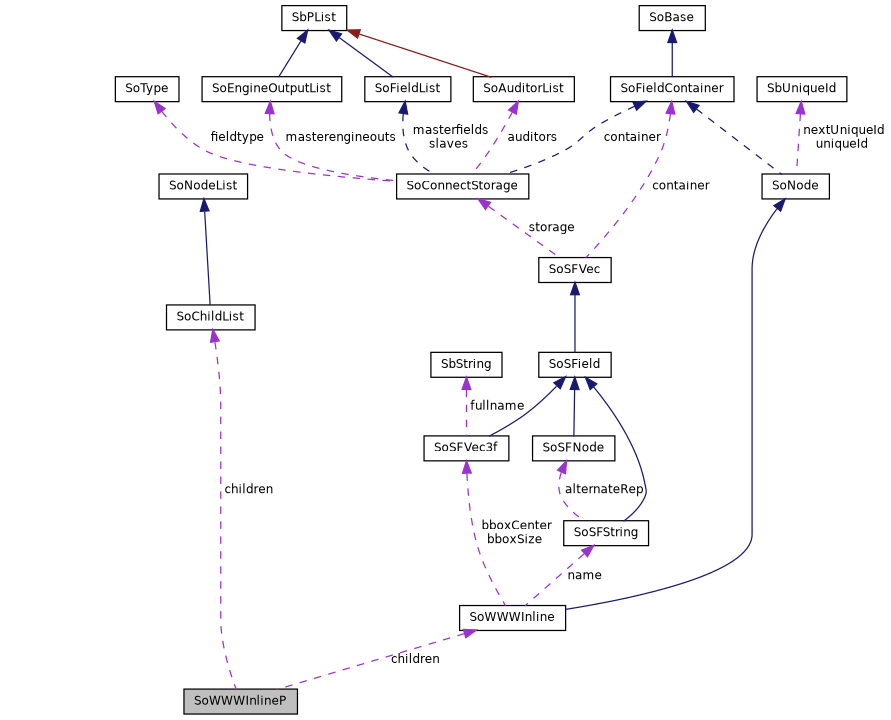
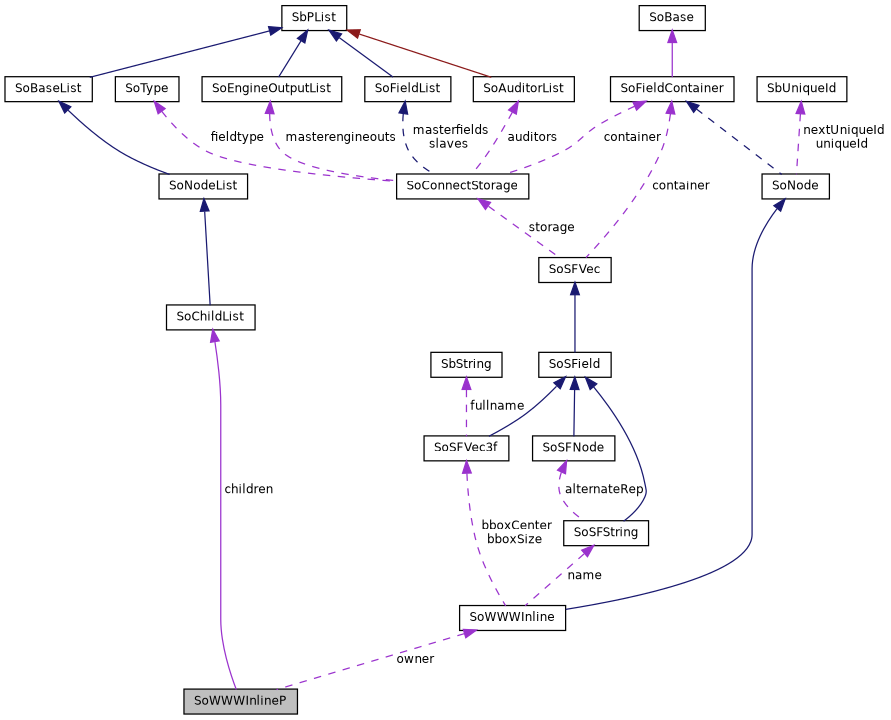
  digraph {
    node [color=black fillcolor=white fontname=Helvetica fontsize=10 shape=record style=filled]
    edge [color=darkorchid3 dir=back fontname=Helvetica fontsize=10 labelfontname=Helvetica labelfontsize=10 style=dashed]
    n1 [fillcolor=grey75 fontcolor=black height=0.2 label=SoWWWInlineP width=0.4]
    n2 [height=0.2 label=SoChildList width=0.4]
    n3 [height=0.2 label=SoNodeList width=0.4]
+   n4 [height=0.2 label=SoBaseList width=0.4]
    n5 [height=0.2 label=SbPList width=0.4]
    n6 [height=0.2 label=SoFieldList width=0.4]
    n7 [height=0.2 label=SoAuditorList width=0.4]
    n8 [height=0.2 label=SoEngineOutputList width=0.4]
    n9 [height=0.2 label=SoConnectStorage width=0.4]
    n10 [height=0.2 label=SbString width=0.4]
    n11 [height=0.2 label=SoSFVec3f width=0.4]
    n12 [height=0.2 label=SoWWWInline width=0.4]
    n13 [height=0.2 label=SoNode width=0.4]
    n14 [height=0.2 label=SoFieldContainer width=0.4]
    n15 [height=0.2 label=SoSFVec width=0.4]
    n16 [height=0.2 label=SoSField width=0.4]
    n17 [height=0.2 label=SoBase width=0.4]
    n18 [height=0.2 label=SbUniqueId width=0.4]
    n19 [height=0.2 label=SoSFNode width=0.4]
    n20 [height=0.2 label=SoSFString width=0.4]
    n21 [height=0.2 label=SoType width=0.4]
-   n2 -> n1 [label=" children"]
+   n2 -> n1 [label=" children" style=solid]
    n3 -> n2 [color=midnightblue style=solid]
+   n4 -> n3 [color=midnightblue style=solid]
+   n5 -> n4 [color=midnightblue style=solid]
    n5 -> n6 [color=midnightblue style=solid]
    n5 -> n7 [color=firebrick4 style=solid]
    n5 -> n8 [color=midnightblue style=solid]
    n6 -> n9 [color=midnightblue label=" masterfields\nslaves"]
    n7 -> n9 [label=" auditors"]
    n8 -> n9 [label=" masterengineouts"]
    n9 -> n15 [label=" storage"]
    n10 -> n11 [label=" fullname"]
    n11 -> n12 [label=" bboxCenter\nbboxSize"]
-   n12 -> n1 [label=" children"]
+   n12 -> n1 [label=" owner"]
    n13 -> n12 [color=midnightblue style=solid]
-   n14 -> n9 [color=midnightblue label=" container"]
+   n14 -> n9 [label=" container"]
    n14 -> n13 [color=midnightblue]
    n14 -> n15 [label=" container"]
    n15 -> n16 [color=midnightblue style=solid]
    n16 -> n11 [color=midnightblue style=solid]
    n16 -> n19 [color=midnightblue style=solid]
    n16 -> n20 [color=midnightblue style=solid]
-   n17 -> n14 [color=midnightblue style=solid]
+   n17 -> n14 [style=solid]
    n18 -> n13 [label=" nextUniqueId\nuniqueId"]
    n19 -> n20 [label=" alternateRep"]
    n20 -> n12 [label=" name"]
    n21 -> n9 [label=" fieldtype"]
  }
